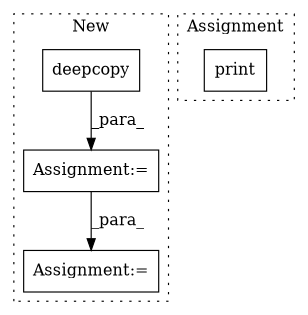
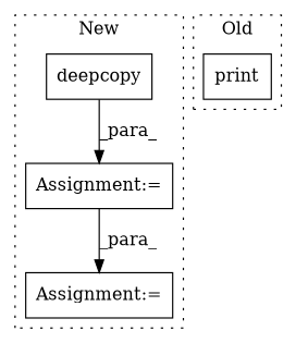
  digraph {
    node [a=32 l=1 shape=box]
    n1 [l="9,1" label=deepcopy s="1250,1275"]
    n2 [a=7 label="Assignment:=" s=1244]
    n3 [a=7 label="Assignment:=" s=1342]
    n4 [l="6,1" label=print s="1152,1190"]
    subgraph cluster_1 {
      label=New
      style=dotted
      n1
      n2
      n3
    }
    subgraph cluster_2 {
-     label=Assignment
+     label=Old
      style=dotted
      n4
    }
    n1 -> n2 [label=_para_]
    n2 -> n3 [label=_para_]
  }
